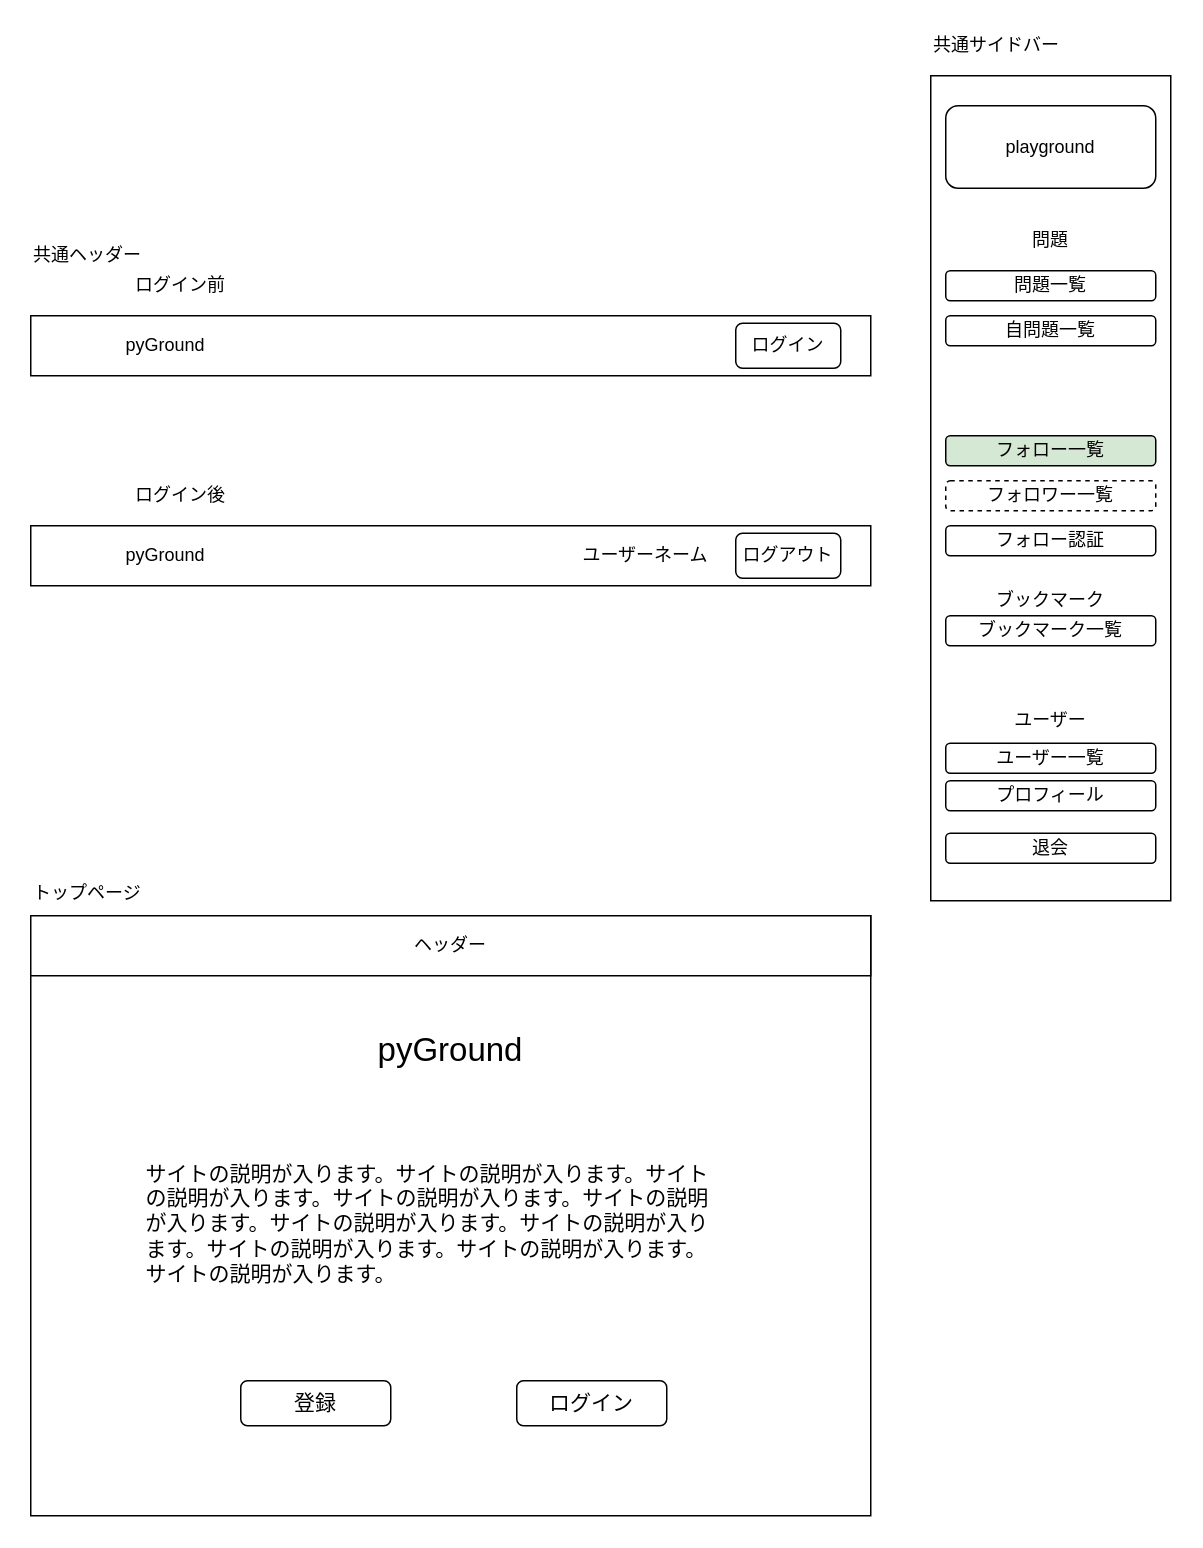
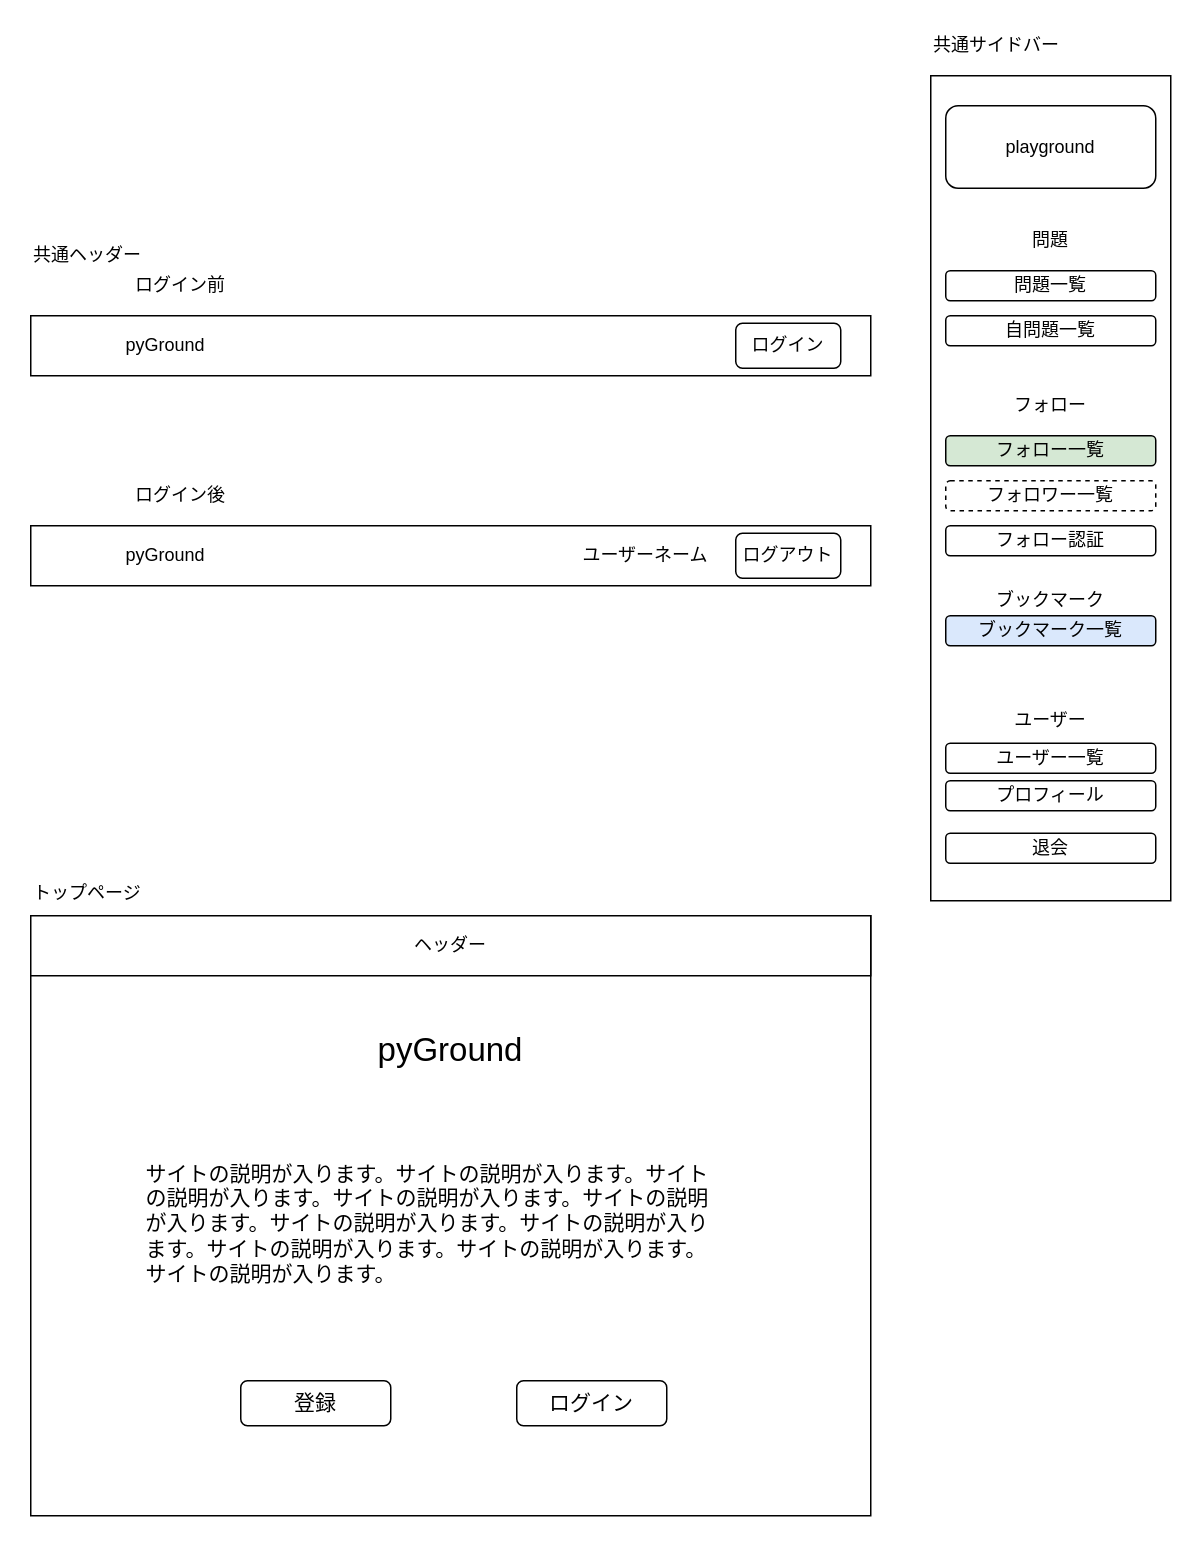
  <mxCell id="0" />
  <mxCell id="1" parent="0" />
  <mxCell id="2" value="トップページ" style="text;html=1;strokeColor=none;fillColor=none;align=left;verticalAlign=middle;whiteSpace=wrap;rounded=0;" parent="1" vertex="1"><mxGeometry x="20" y="585" width="280" height="20" as="geometry" /></mxCell>
  <mxCell id="3" value="共通ヘッダー" style="text;html=1;strokeColor=none;fillColor=none;align=left;verticalAlign=middle;whiteSpace=wrap;rounded=0;" parent="1" vertex="1"><mxGeometry x="20" y="160" width="280" height="20" as="geometry" /></mxCell>
  <mxCell id="4" value="" style="rounded=0;whiteSpace=wrap;html=1;align=left;" parent="1" vertex="1"><mxGeometry x="20" y="210" width="560" height="40" as="geometry" /></mxCell>
  <mxCell id="5" value="pyGround" style="text;html=1;strokeColor=none;fillColor=none;align=center;verticalAlign=middle;whiteSpace=wrap;rounded=0;" parent="1" vertex="1"><mxGeometry x="30" y="220" width="160" height="20" as="geometry" /></mxCell>
  <mxCell id="6" value="ログイン" style="rounded=1;whiteSpace=wrap;html=1;align=center;" parent="1" vertex="1"><mxGeometry x="490" y="215" width="70" height="30" as="geometry" /></mxCell>
  <mxCell id="7" value="" style="rounded=0;whiteSpace=wrap;html=1;align=left;" parent="1" vertex="1"><mxGeometry x="20" y="350" width="560" height="40" as="geometry" /></mxCell>
  <mxCell id="8" value="pyGround" style="text;html=1;strokeColor=none;fillColor=none;align=center;verticalAlign=middle;whiteSpace=wrap;rounded=0;" parent="1" vertex="1"><mxGeometry x="30" y="360" width="160" height="20" as="geometry" /></mxCell>
  <mxCell id="9" value="ログアウト" style="rounded=1;whiteSpace=wrap;html=1;align=center;" parent="1" vertex="1"><mxGeometry x="490" y="355" width="70" height="30" as="geometry" /></mxCell>
  <mxCell id="10" value="ユーザーネーム" style="text;html=1;strokeColor=none;fillColor=none;align=center;verticalAlign=middle;whiteSpace=wrap;rounded=0;" parent="1" vertex="1"><mxGeometry x="380" y="360" width="100" height="20" as="geometry" /></mxCell>
  <mxCell id="11" value="ログイン前" style="text;html=1;strokeColor=none;fillColor=none;align=center;verticalAlign=middle;whiteSpace=wrap;rounded=0;" parent="1" vertex="1"><mxGeometry x="20" y="180" width="200" height="20" as="geometry" /></mxCell>
  <mxCell id="12" value="ログイン後" style="text;html=1;strokeColor=none;fillColor=none;align=center;verticalAlign=middle;whiteSpace=wrap;rounded=0;" parent="1" vertex="1"><mxGeometry x="20" y="320" width="200" height="20" as="geometry" /></mxCell>
  <mxCell id="13" value="共通サイドバー" style="text;html=1;strokeColor=none;fillColor=none;align=left;verticalAlign=middle;whiteSpace=wrap;rounded=0;" parent="1" vertex="1"><mxGeometry x="620" y="20" width="100" height="20" as="geometry" /></mxCell>
  <mxCell id="14" value="" style="rounded=0;whiteSpace=wrap;html=1;align=left;" parent="1" vertex="1"><mxGeometry x="620" y="50" width="160" height="550" as="geometry" /></mxCell>
  <mxCell id="15" value="playground" style="rounded=1;whiteSpace=wrap;html=1;align=center;" parent="1" vertex="1"><mxGeometry x="630" y="70" width="140" height="55" as="geometry" /></mxCell>
  <mxCell id="16" value="ユーザー" style="text;html=1;strokeColor=none;fillColor=none;align=center;verticalAlign=middle;whiteSpace=wrap;rounded=0;" parent="1" vertex="1"><mxGeometry x="640" y="470" width="120" height="20" as="geometry" /></mxCell>
+ <mxCell id="17" value="フォロー" style="text;html=1;strokeColor=none;fillColor=none;align=center;verticalAlign=middle;whiteSpace=wrap;rounded=0;" parent="1" vertex="1"><mxGeometry x="640" y="260" width="120" height="20" as="geometry" /></mxCell>
  <mxCell id="18" value="問題" style="text;html=1;strokeColor=none;fillColor=none;align=center;verticalAlign=middle;whiteSpace=wrap;rounded=0;" parent="1" vertex="1"><mxGeometry x="640" y="150" width="120" height="20" as="geometry" /></mxCell>
  <mxCell id="19" value="ブックマーク" style="text;html=1;strokeColor=none;fillColor=none;align=center;verticalAlign=middle;whiteSpace=wrap;rounded=0;" parent="1" vertex="1"><mxGeometry x="640" y="390" width="120" height="20" as="geometry" /></mxCell>
  <mxCell id="20" value="ユーザー一覧" style="rounded=1;whiteSpace=wrap;html=1;align=center;" parent="1" vertex="1"><mxGeometry x="630" y="495" width="140" height="20" as="geometry" /></mxCell>
  <mxCell id="21" value="プロフィール" style="rounded=1;whiteSpace=wrap;html=1;align=center;" parent="1" vertex="1"><mxGeometry x="630" y="520" width="140" height="20" as="geometry" /></mxCell>
  <mxCell id="22" value="退会" style="rounded=1;whiteSpace=wrap;html=1;align=center;" parent="1" vertex="1"><mxGeometry x="630" y="555" width="140" height="20" as="geometry" /></mxCell>
  <mxCell id="23" value="フォロー一覧" style="rounded=1;whiteSpace=wrap;html=1;align=center;fillColor=#d5e8d4;" parent="1" vertex="1"><mxGeometry x="630" y="290" width="140" height="20" as="geometry" /></mxCell>
  <mxCell id="24" value="フォロワー一覧" style="rounded=1;whiteSpace=wrap;html=1;align=center;dashed=1;" parent="1" vertex="1"><mxGeometry x="630" y="320" width="140" height="20" as="geometry" /></mxCell>
  <mxCell id="25" value="フォロー認証" style="rounded=1;whiteSpace=wrap;html=1;align=center;" parent="1" vertex="1"><mxGeometry x="630" y="350" width="140" height="20" as="geometry" /></mxCell>
  <mxCell id="26" value="問題一覧" style="rounded=1;whiteSpace=wrap;html=1;align=center;" parent="1" vertex="1"><mxGeometry x="630" y="180" width="140" height="20" as="geometry" /></mxCell>
  <mxCell id="27" value="自問題一覧" style="rounded=1;whiteSpace=wrap;html=1;align=center;" parent="1" vertex="1"><mxGeometry x="630" y="210" width="140" height="20" as="geometry" /></mxCell>
- <mxCell id="28" value="ブックマーク一覧" style="rounded=1;whiteSpace=wrap;html=1;align=center;" parent="1" vertex="1"><mxGeometry x="630" y="410" width="140" height="20" as="geometry" /></mxCell>
+ <mxCell id="28" value="ブックマーク一覧" style="rounded=1;whiteSpace=wrap;html=1;align=center;fillColor=#dae8fc;" parent="1" vertex="1"><mxGeometry x="630" y="410" width="140" height="20" as="geometry" /></mxCell>
  <mxCell id="29" value="" style="group" parent="1" vertex="1" connectable="0"><mxGeometry x="20" y="610" width="560" height="400" as="geometry" /></mxCell>
  <mxCell id="30" value="" style="rounded=0;whiteSpace=wrap;html=1;align=left;" parent="29" vertex="1"><mxGeometry width="560" height="400" as="geometry" /></mxCell>
  <mxCell id="31" value="ヘッダー" style="rounded=0;whiteSpace=wrap;html=1;align=center;" parent="29" vertex="1"><mxGeometry width="560" height="40" as="geometry" /></mxCell>
  <mxCell id="32" value="pyGround" style="text;html=1;strokeColor=none;fillColor=none;align=center;verticalAlign=middle;whiteSpace=wrap;rounded=0;fontSize=22;" vertex="1" parent="29"><mxGeometry x="150" y="70" width="260" height="40" as="geometry" /></mxCell>
  <mxCell id="33" value="サイトの説明が入ります。サイトの説明が入ります。サイトの説明が入ります。サイトの説明が入ります。サイトの説明が入ります。サイトの説明が入ります。サイトの説明が入ります。サイトの説明が入ります。サイトの説明が入ります。サイトの説明が入ります。" style="text;html=1;strokeColor=none;fillColor=none;align=left;verticalAlign=middle;whiteSpace=wrap;rounded=0;fontSize=14;" vertex="1" parent="29"><mxGeometry x="75" y="150" width="380" height="110" as="geometry" /></mxCell>
  <mxCell id="34" value="登録" style="rounded=1;whiteSpace=wrap;html=1;fontSize=14;align=center;" vertex="1" parent="29"><mxGeometry x="140" y="310" width="100" height="30" as="geometry" /></mxCell>
  <mxCell id="35" value="ログイン" style="rounded=1;whiteSpace=wrap;html=1;fontSize=14;align=center;" vertex="1" parent="29"><mxGeometry x="324" y="310" width="100" height="30" as="geometry" /></mxCell>
